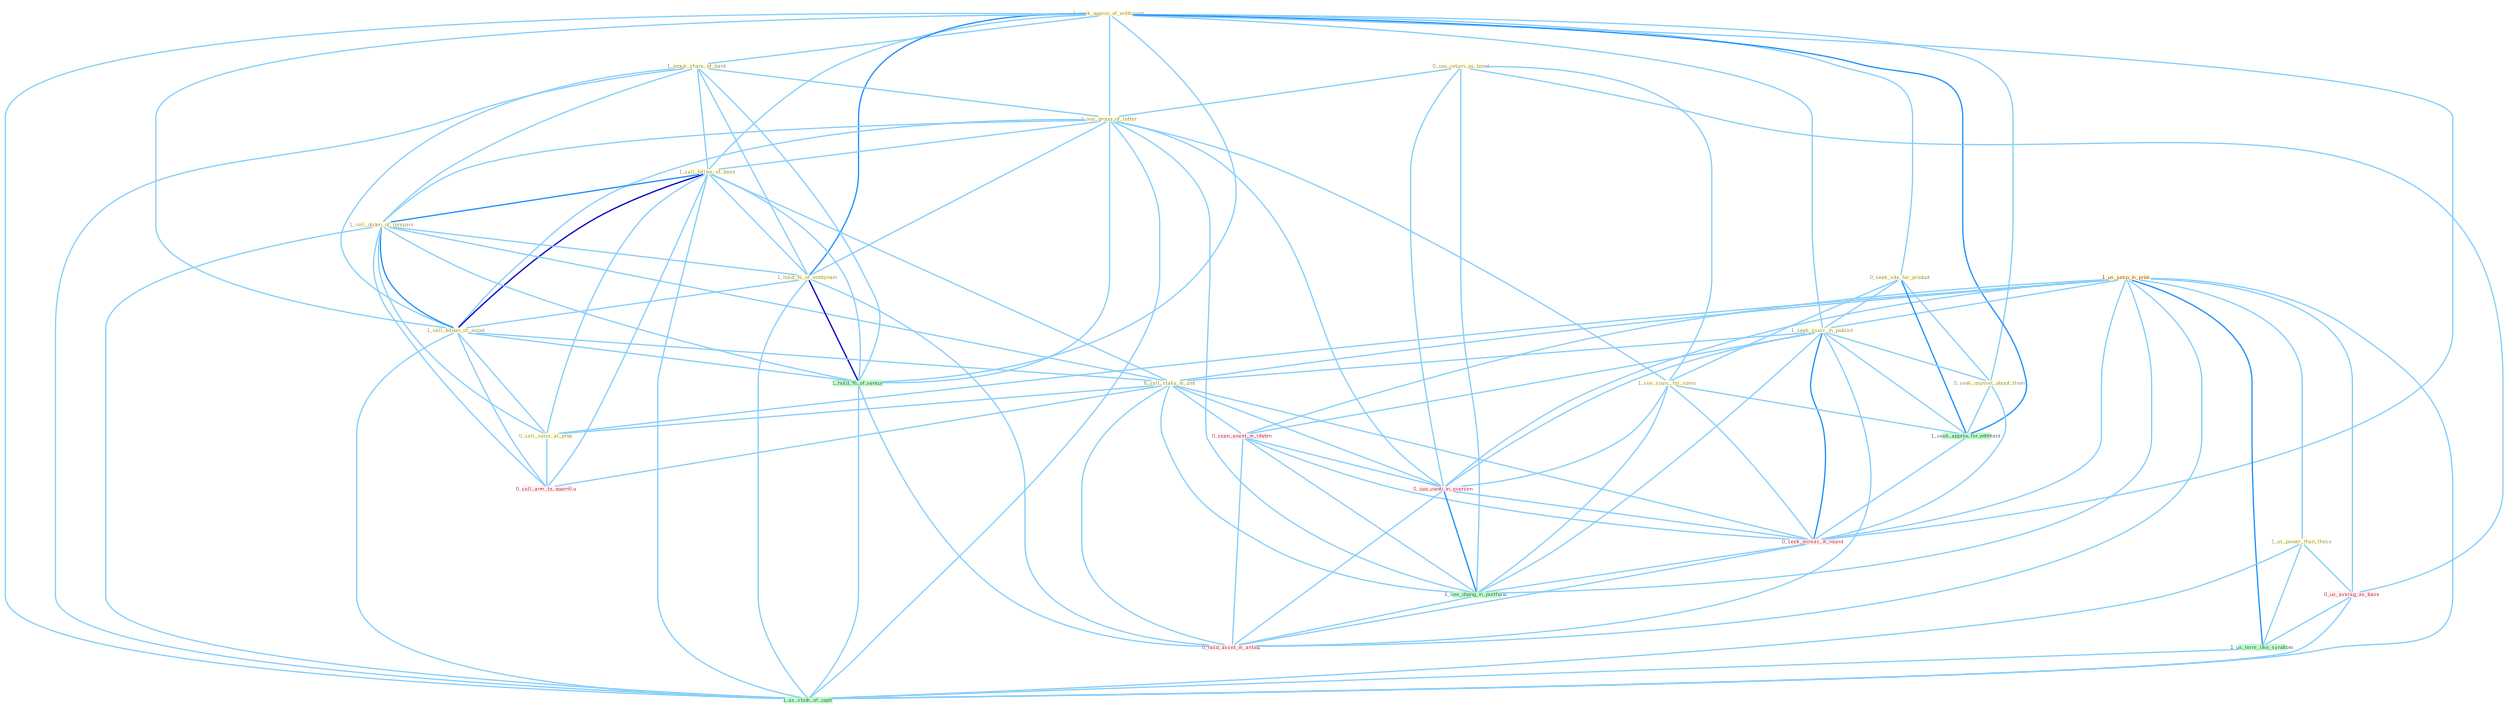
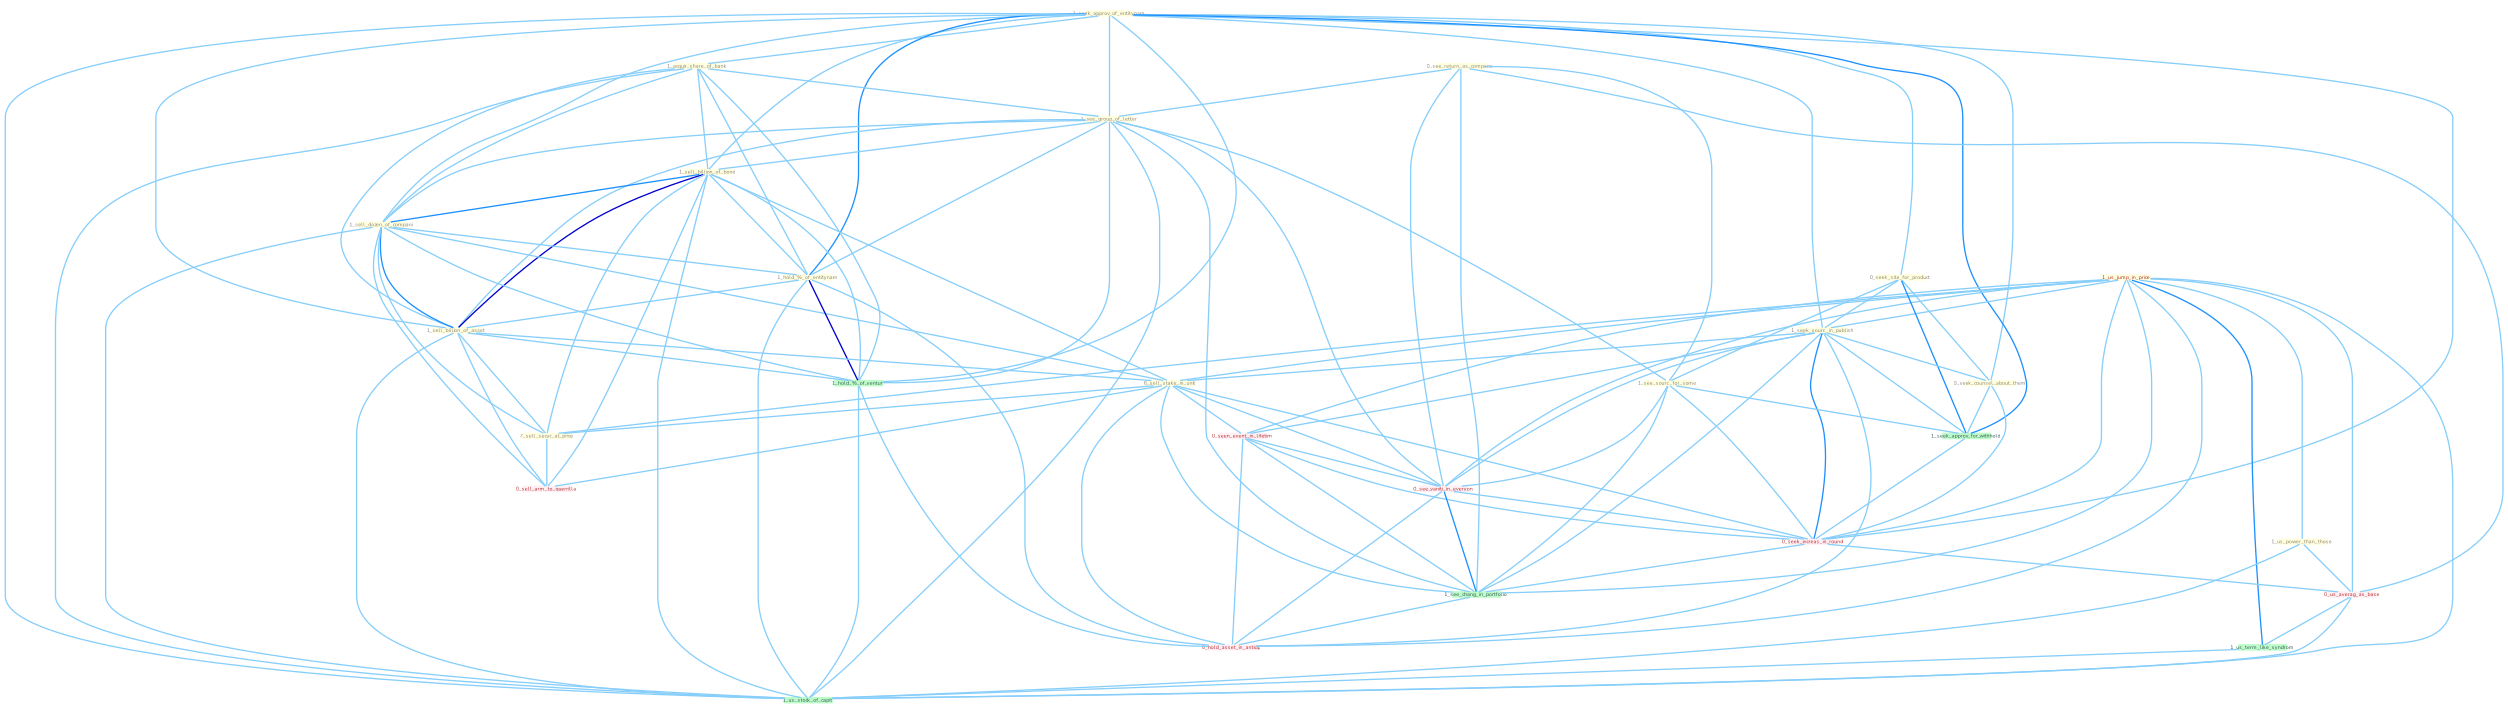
  graph {
    fontname=Nunito
    node [color="#ffffe0" fixedsize=true fontcolor="#8b7d6b" fontname=Nunito fontsize=4 shape=polygon style=filled]
    edge [color="#87cefa" fontname=Nunito w=1]
    "1_seek_approv_of_entitynam " [height=.06 width=.5]
-   "0_see_return_as_compens " [height=.06 width=.5 label="0_see_return_as_bond"]
+   "0_see_return_as_compens " [height=.06 width=.5]
    "1_us_jump_in_price " [fontcolor="#b22222" height=.06 width=.5]
    "0_seek_site_for_product " [height=.06 width=.5]
    "1_acquir_share_of_bank " [height=.06 width=.5]
    n6 [height=.06 label="1_seek_sourc_in_publish" width=.5]
    "1_us_power_than_those " [height=.06 width=.5]
    "1_see_group_of_letter " [height=.06 width=.5]
    "1_sell_billion_of_bond " [height=.06 width=.5]
    "1_sell_dozen_of_compani " [height=.06 width=.5]
    "1_hold_%_of_entitynam " [height=.06 width=.5]
    "1_sell_billion_of_asset " [height=.06 width=.5]
    n13 [height=.06 label="6_sell_stake_in_unit" width=.5]
    "0_seek_counsel_about_them " [height=.06 width=.5]
-   "0_sell_secur_at_price " [height=.06 width=.5]
+   "0_sell_secur_at_price " [height=.06 width=.5 label="7_sell_secur_at_price"]
    "1_see_sourc_for_some " [height=.06 width=.5]
    "0_seen_event_in_lifetim " [color="#fff0f5" fontcolor="#b22222" height=.06 width=.5]
    "0_us_averag_as_base " [color="#fff0f5" fontcolor="#b22222" height=.06 width=.5]
    "0_see_vaniti_in_everyon " [color="#fff0f5" fontcolor="#b22222" height=.06 width=.5]
    "0_sell_arm_to_guerrilla " [color="#fff0f5" fontcolor="#b22222" height=.06 width=.5]
    "0_seek_increas_in_round " [color="#fff0f5" fontcolor="#b22222" height=.06 width=.5]
    "0_hold_asset_in_anticip " [color="#fff0f5" fontcolor="#b22222" height=.06 width=.5]
    "1_seek_approv_for_withhold " [color="#BDFCC9" fontcolor="#2f4f4f" height=.06 width=.5]
    "1_hold_%_of_ventur " [color="#BDFCC9" fontcolor="#2f4f4f" height=.06 width=.5]
    "1_us_stock_of_capit " [color="#BDFCC9" fontcolor="#2f4f4f" height=.06 width=.5]
    "1_see_chang_in_portfolio " [color="#BDFCC9" fontcolor="#2f4f4f" height=.06 width=.5]
    "1_us_term_like_syndrom " [color="#BDFCC9" fontcolor="#2f4f4f" height=.06 width=.5]
    subgraph sub_1 {
      "1_seek_approv_of_entitynam "
      "0_see_return_as_compens "
      "1_us_jump_in_price "
      "0_seek_site_for_product "
      "1_acquir_share_of_bank "
      n6
      "1_us_power_than_those "
      "1_see_group_of_letter "
      "1_sell_billion_of_bond "
      "1_sell_dozen_of_compani "
      "1_hold_%_of_entitynam "
      "1_sell_billion_of_asset "
      n13
      "0_seek_counsel_about_them "
      "0_sell_secur_at_price "
      "1_see_sourc_for_some "
    }
    subgraph sub_2 {
      "0_seen_event_in_lifetim "
      "0_us_averag_as_base "
      "0_see_vaniti_in_everyon "
      "0_sell_arm_to_guerrilla "
      "0_seek_increas_in_round "
      "0_hold_asset_in_anticip "
    }
    "1_seek_approv_of_entitynam " -- "0_seek_site_for_product "
    "1_seek_approv_of_entitynam " -- "1_acquir_share_of_bank "
    "1_seek_approv_of_entitynam " -- n6
    "1_seek_approv_of_entitynam " -- "1_see_group_of_letter "
    "1_seek_approv_of_entitynam " -- "1_sell_billion_of_bond "
+   "1_seek_approv_of_entitynam " -- "1_sell_dozen_of_compani "
    "1_seek_approv_of_entitynam " -- "1_hold_%_of_entitynam " [color="#1e90ff" w=2]
    "1_seek_approv_of_entitynam " -- "1_sell_billion_of_asset "
    "1_seek_approv_of_entitynam " -- "0_seek_counsel_about_them "
    "1_seek_approv_of_entitynam " -- "0_seek_increas_in_round "
    "1_seek_approv_of_entitynam " -- "1_seek_approv_for_withhold " [color="#1e90ff" w=2]
    "1_seek_approv_of_entitynam " -- "1_hold_%_of_ventur "
    "1_seek_approv_of_entitynam " -- "1_us_stock_of_capit "
    "0_see_return_as_compens " -- "1_see_group_of_letter "
    "0_see_return_as_compens " -- "1_see_sourc_for_some "
    "0_see_return_as_compens " -- "0_us_averag_as_base "
    "0_see_return_as_compens " -- "0_see_vaniti_in_everyon "
    "0_see_return_as_compens " -- "1_see_chang_in_portfolio "
    "1_us_jump_in_price " -- n6
    "1_us_jump_in_price " -- "1_us_power_than_those "
    "1_us_jump_in_price " -- n13
    "1_us_jump_in_price " -- "0_sell_secur_at_price "
    "1_us_jump_in_price " -- "0_seen_event_in_lifetim "
    "1_us_jump_in_price " -- "0_us_averag_as_base "
    "1_us_jump_in_price " -- "0_see_vaniti_in_everyon "
    "1_us_jump_in_price " -- "0_seek_increas_in_round "
    "1_us_jump_in_price " -- "0_hold_asset_in_anticip "
    "1_us_jump_in_price " -- "1_us_stock_of_capit "
    "1_us_jump_in_price " -- "1_see_chang_in_portfolio "
    "1_us_jump_in_price " -- "1_us_term_like_syndrom " [color="#1e90ff"]
    "0_seek_site_for_product " -- n6
    "0_seek_site_for_product " -- "0_seek_counsel_about_them "
    "0_seek_site_for_product " -- "1_see_sourc_for_some "
    "0_seek_site_for_product " -- "1_seek_approv_for_withhold " [color="#1e90ff" w=2]
    "1_acquir_share_of_bank " -- "1_see_group_of_letter "
    "1_acquir_share_of_bank " -- "1_sell_billion_of_bond "
    "1_acquir_share_of_bank " -- "1_sell_dozen_of_compani "
    "1_acquir_share_of_bank " -- "1_hold_%_of_entitynam "
    "1_acquir_share_of_bank " -- "1_sell_billion_of_asset "
    "1_acquir_share_of_bank " -- "1_hold_%_of_ventur "
    "1_acquir_share_of_bank " -- "1_us_stock_of_capit "
    n6 -- n13
    n6 -- "0_seek_counsel_about_them "
    n6 -- "0_seen_event_in_lifetim "
    n6 -- "0_see_vaniti_in_everyon "
    n6 -- "0_seek_increas_in_round " [color="#1e90ff" w=2]
    n6 -- "0_hold_asset_in_anticip "
    n6 -- "1_seek_approv_for_withhold "
    n6 -- "1_see_chang_in_portfolio "
    "1_us_power_than_those " -- "0_us_averag_as_base "
    "1_us_power_than_those " -- "1_us_stock_of_capit "
-   "1_us_power_than_those " -- "1_us_term_like_syndrom "
    "1_see_group_of_letter " -- "1_sell_billion_of_bond "
    "1_see_group_of_letter " -- "1_sell_dozen_of_compani "
    "1_see_group_of_letter " -- "1_hold_%_of_entitynam "
    "1_see_group_of_letter " -- "1_sell_billion_of_asset "
    "1_see_group_of_letter " -- "1_see_sourc_for_some "
    "1_see_group_of_letter " -- "0_see_vaniti_in_everyon "
    "1_see_group_of_letter " -- "1_hold_%_of_ventur "
    "1_see_group_of_letter " -- "1_us_stock_of_capit "
    "1_see_group_of_letter " -- "1_see_chang_in_portfolio "
    "1_sell_billion_of_bond " -- "1_sell_dozen_of_compani " [color="#1e90ff" w=2]
    "1_sell_billion_of_bond " -- "1_hold_%_of_entitynam "
    "1_sell_billion_of_bond " -- "1_sell_billion_of_asset " [color="#0000cd" w=3]
    "1_sell_billion_of_bond " -- n13
    "1_sell_billion_of_bond " -- "0_sell_secur_at_price "
    "1_sell_billion_of_bond " -- "0_sell_arm_to_guerrilla "
    "1_sell_billion_of_bond " -- "1_hold_%_of_ventur "
    "1_sell_billion_of_bond " -- "1_us_stock_of_capit "
    "1_sell_dozen_of_compani " -- "1_hold_%_of_entitynam "
    "1_sell_dozen_of_compani " -- "1_sell_billion_of_asset " [color="#1e90ff" w=2]
    "1_sell_dozen_of_compani " -- n13
    "1_sell_dozen_of_compani " -- "0_sell_secur_at_price "
    "1_sell_dozen_of_compani " -- "0_sell_arm_to_guerrilla "
    "1_sell_dozen_of_compani " -- "1_hold_%_of_ventur "
    "1_sell_dozen_of_compani " -- "1_us_stock_of_capit "
    "1_hold_%_of_entitynam " -- "1_sell_billion_of_asset "
    "1_hold_%_of_entitynam " -- "0_hold_asset_in_anticip "
    "1_hold_%_of_entitynam " -- "1_hold_%_of_ventur " [color="#0000cd" w=3]
    "1_hold_%_of_entitynam " -- "1_us_stock_of_capit "
    "1_sell_billion_of_asset " -- n13
    "1_sell_billion_of_asset " -- "0_sell_secur_at_price "
    "1_sell_billion_of_asset " -- "0_sell_arm_to_guerrilla "
    "1_sell_billion_of_asset " -- "1_hold_%_of_ventur "
    "1_sell_billion_of_asset " -- "1_us_stock_of_capit "
    n13 -- "0_sell_secur_at_price "
    n13 -- "0_seen_event_in_lifetim "
    n13 -- "0_see_vaniti_in_everyon "
    n13 -- "0_sell_arm_to_guerrilla "
    n13 -- "0_seek_increas_in_round "
    n13 -- "0_hold_asset_in_anticip "
    n13 -- "1_see_chang_in_portfolio "
    "0_seek_counsel_about_them " -- "0_seek_increas_in_round "
    "0_seek_counsel_about_them " -- "1_seek_approv_for_withhold "
    "0_sell_secur_at_price " -- "0_sell_arm_to_guerrilla "
    "1_see_sourc_for_some " -- "0_see_vaniti_in_everyon "
    "1_see_sourc_for_some " -- "0_seek_increas_in_round "
    "1_see_sourc_for_some " -- "1_seek_approv_for_withhold "
    "1_see_sourc_for_some " -- "1_see_chang_in_portfolio "
    "0_seen_event_in_lifetim " -- "0_see_vaniti_in_everyon "
    "0_seen_event_in_lifetim " -- "0_seek_increas_in_round "
    "0_seen_event_in_lifetim " -- "0_hold_asset_in_anticip "
    "0_seen_event_in_lifetim " -- "1_see_chang_in_portfolio "
    "0_us_averag_as_base " -- "1_us_stock_of_capit "
    "0_us_averag_as_base " -- "1_us_term_like_syndrom "
    "0_see_vaniti_in_everyon " -- "0_seek_increas_in_round "
    "0_see_vaniti_in_everyon " -- "0_hold_asset_in_anticip "
    "0_see_vaniti_in_everyon " -- "1_see_chang_in_portfolio " [color="#1e90ff" w=2]
-   "0_seek_increas_in_round " -- "0_hold_asset_in_anticip "
+   "0_seek_increas_in_round " -- "0_us_averag_as_base "
    "0_seek_increas_in_round " -- "1_see_chang_in_portfolio "
    "1_seek_approv_for_withhold " -- "0_seek_increas_in_round "
    "1_hold_%_of_ventur " -- "0_hold_asset_in_anticip "
    "1_hold_%_of_ventur " -- "1_us_stock_of_capit "
    "1_see_chang_in_portfolio " -- "0_hold_asset_in_anticip "
    "1_us_term_like_syndrom " -- "1_us_stock_of_capit "
  }
